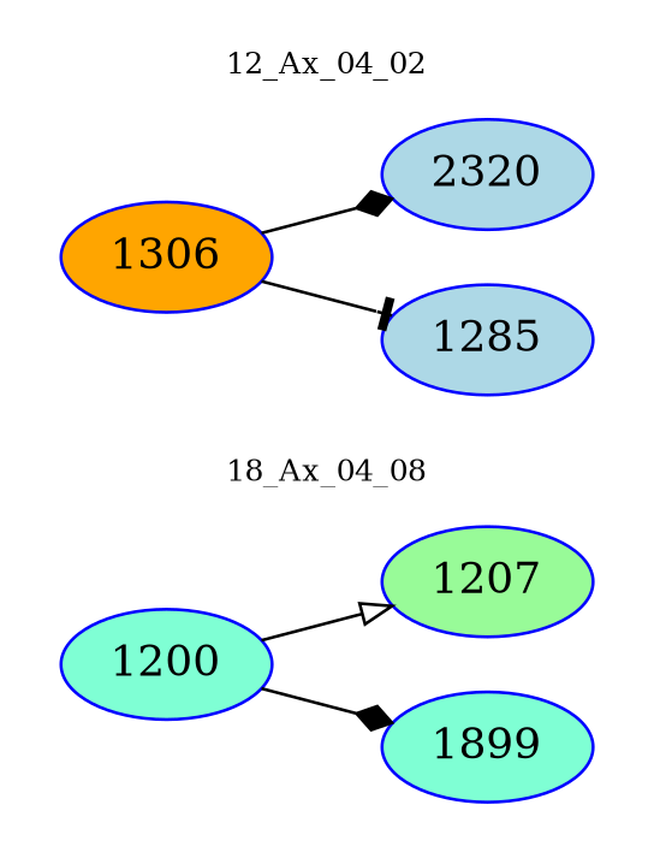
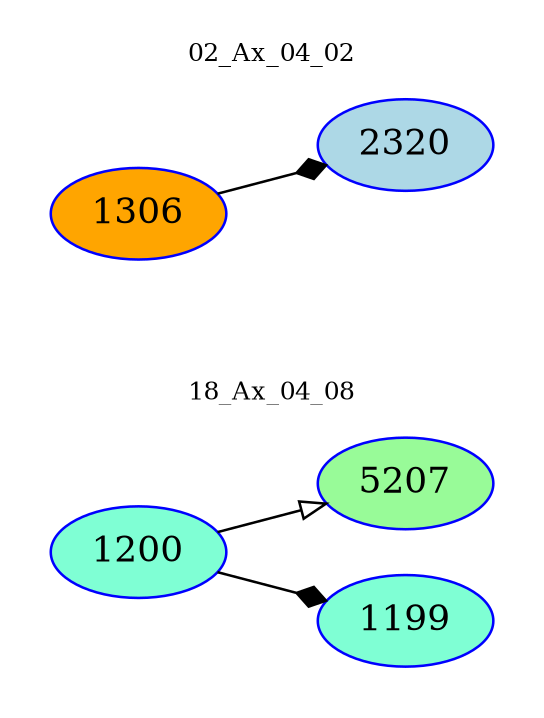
  digraph {
    rankdir=LR
    node [color=blue fillcolor=aquamarine style=filled]
    edge [arrowhead=diamond color=black]
    n1 [label=1200]
-   n2 [label=1899]
-   n3 [fillcolor=palegreen label=1207]
+   n2 [label=1199]
+   n3 [fillcolor=palegreen label=5207]
    n4 [fillcolor=orange label=1306]
-   n5 [fillcolor=lightblue label=1285]
    n6 [fillcolor=lightblue label=2320]
    subgraph cluster_1 {
      color=white
      fontsize=10
      label="18_Ax_04_08"
      n1
      n2
      n3
    }
    subgraph cluster_2 {
      color=white
      fontsize=10
-     label="12_Ax_04_02"
+     label="02_Ax_04_02"
      n4
-     n5
      n6
    }
    n1 -> n2
    n1 -> n3 [arrowhead=onormal]
-   n4 -> n5 [arrowhead=tee]
    n4 -> n6
  }
